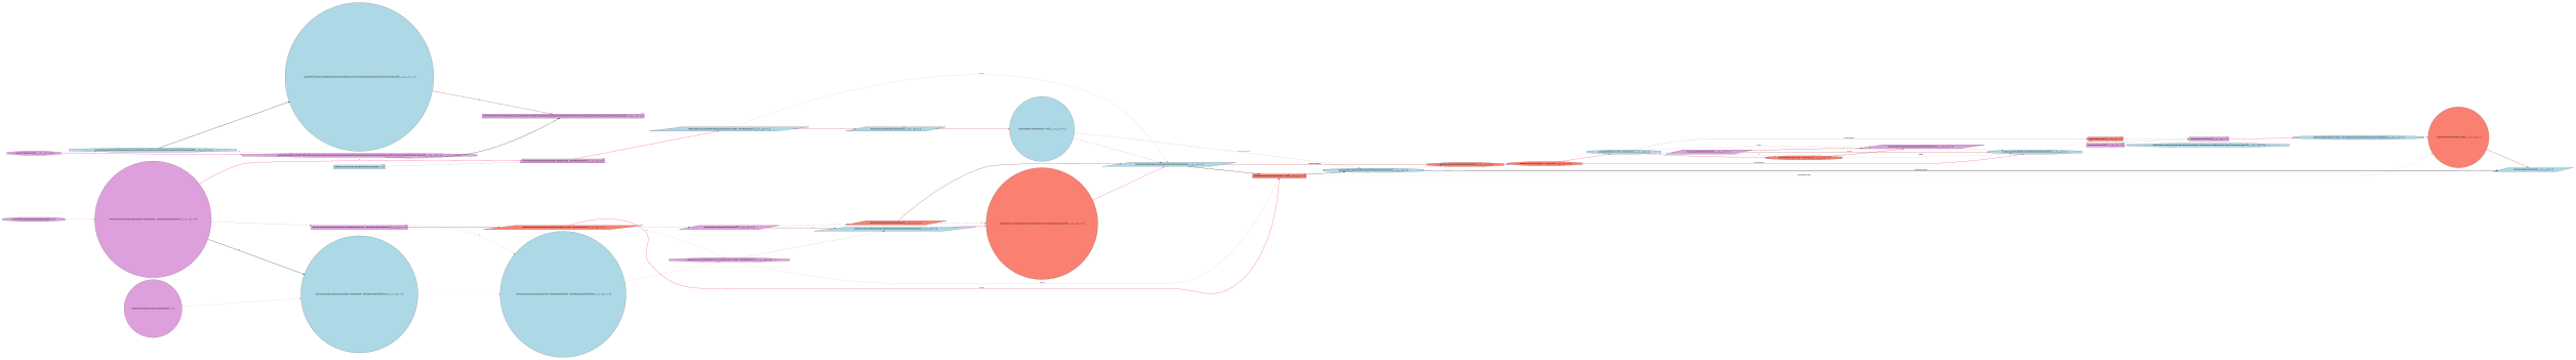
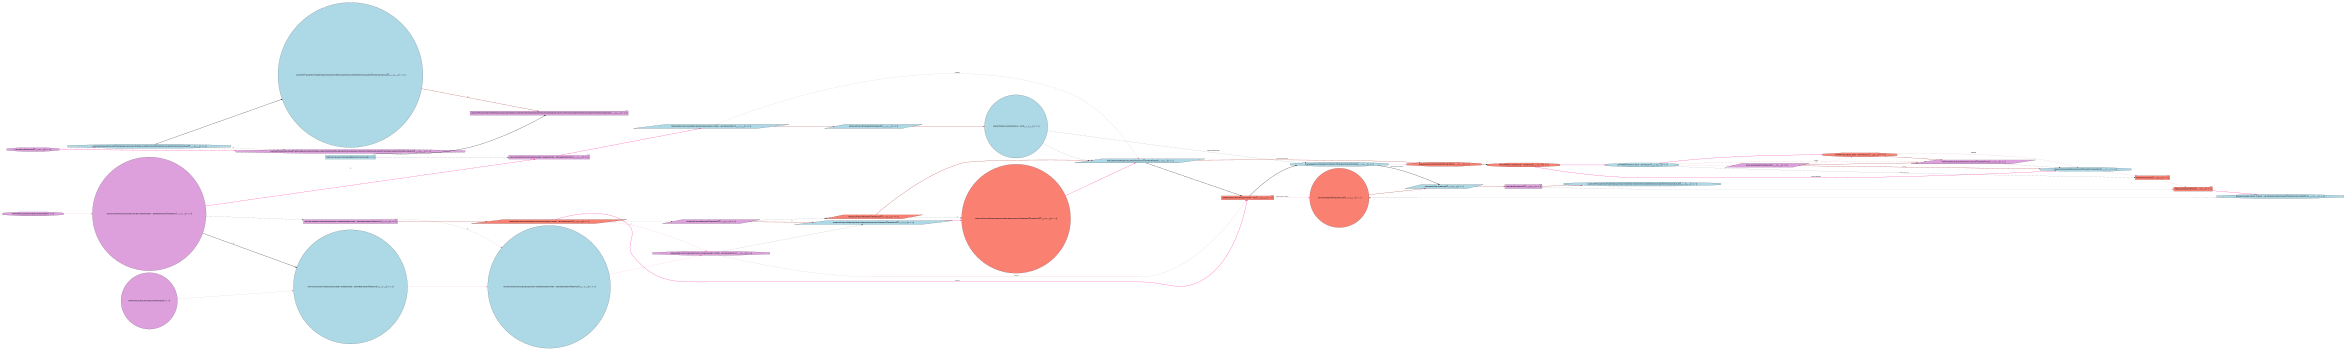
  digraph {
    fontname="Comic Neue"
    rankdir=LR
    node [fillcolor=lightblue fontname="Comic Neue" shape=octagon style=filled]
    edge [color=brown fontname="Comic Neue" style=dashed]
    n1 [fillcolor=salmon label="TestingListState<Tuple2<KinesisStreamShard,SequenceNumber>> listState = new TestingListState<>()@@@5@@@['1', '0', '0']" shape=parallelogram]
    n2 [fillcolor=plum label="TestingListState<Tuple2<KinesisStreamShardV2,SequenceNumber>> listState = new TestingListState<>()@@@5@@@['0', '1', '0']"]
    n3 [fillcolor=salmon label="StateInitializationContext initializationContext = mock()@@@10@@@['1', '1', '1']" shape=folder]
    n4 [fillcolor=plum label="listState.add(Tuple2.of(state.getKey(),state.getValue()))@@@7@@@['1', '0', '0']" shape=parallelogram]
    n5 [label="listState.add(Tuple2.of(KinesisDataFetcher.createKinesisStreamShardV2(state.getKey()),state.getValue()))@@@7@@@['0', '1', '0']" shape=parallelogram]
    n6 [fillcolor=salmon label="consumer.initializeState(initializationContext)@@@21@@@['1', '1', '1']" shape=circle]
    n7 [label="when(initializationContext.getOperatorStateStore()).thenReturn(operatorStateStore)@@@11@@@['1', '1', '1']"]
    n8 [fillcolor=salmon label="listState.add(Tuple2.of(state.getKey(),state.getValue()))@@@10@@@['1', '0', '0']" shape=parallelogram]
    n9 [label="TestableFlinkKinesisConsumer consumer = new TestableFlinkKinesisConsumer(\"fakeStream\",new Properties(),10,2)@@@20@@@['1', '1', '1']"]
    n10 [label="consumer.open(new Configuration())@@@22@@@['1', '1', '1']" shape=parallelogram]
    n11 [label="Mockito.verify(mockedFetcher,never()).registerNewSubscribedShardState(new KinesisStreamShardState(restoredShard.getKey(),restoredShard.getValue()))@@@29@@@['1', '0', '0']"]
    n12 [fillcolor=plum label="Mockito.verify(mockedFetcher,never()).registerNewSubscribedShardState(new KinesisStreamShardState(KinesisDataFetcher.createKinesisStreamShardV2(restoredShard.getKey()),restoredShard.getKey(),restoredShard.getValue()))@@@29@@@['0', '1', '0']"]
    n13 [label="Mockito.verify(mockedFetcher).registerNewSubscribedShardState(new KinesisStreamShardState(restoredShard.getKey(),restoredShard.getValue()))@@@32@@@['1', '0', '0']" shape=circle]
    n14 [fillcolor=plum label="Mockito.verify(mockedFetcher).registerNewSubscribedShardState(new KinesisStreamShardState(KinesisDataFetcher.createKinesisStreamShardV2(restoredShard.getKey()),restoredShard.getKey(),restoredShard.getValue()))@@@32@@@['0', '1', '0']" shape=folder]
    n15 [fillcolor=salmon label="listState.add(Tuple2.of(KinesisDataFetcher.createKinesisStreamShardV2(state.getKey()),state.getValue()))@@@10@@@['0', '1', '0']" shape=circle]
    n16 [fillcolor=salmon label="when(initializationContext.isRestored()).thenReturn(true)@@@12@@@['1', '1', '1']"]
    n17 [fillcolor=plum label="shards.addAll(fakeRestoredState.keySet())@@@15@@@['1', '0', '1']" shape=parallelogram]
    n18 [fillcolor=plum label="when(mockedFetcher.discoverNewShardsToSubscribe()).thenReturn(shards)@@@16@@@['1', '1', '1']" shape=parallelogram]
    n19 [fillcolor=salmon label="List<StreamShardHandle> shards = new ArrayList<>()@@@18@@@['0', '1', '0']"]
    n20 [label="PowerMockito.whenNew().withAnyArguments().thenReturn(mockedFetcher)@@@17@@@['1', '1', '1']"]
    n21 [fillcolor=salmon label="PowerMockito.mockStatic()@@@18@@@['1', '1', '1']" shape=folder]
    n22 [label="OperatorStateStore operatorStateStore = mock()@@@8@@@['0', '0', '1']" shape=circle]
    n23 [label="when(operatorStateStore.getUnionListState(Matchers.any())).thenReturn(listState)@@@9@@@['1', '1', '1']" shape=parallelogram]
    n24 [fillcolor=plum label="consumer.run(Mockito.mock())@@@23@@@['1', '1', '1']" shape=folder]
-   n25 [fillcolor=plum label="PowerMockito.doNothing().when()@@@19@@@['1', '1', '1']" shape=folder]
+   n25 [fillcolor=salmon label="PowerMockito.doNothing().when()@@@19@@@['1', '1', '1']" shape=folder]
    n26 [fillcolor=plum label="consumer.run(Mockito.mock())@@@27@@@['1', '1', '0']"]
    n27 [label="TestingListState<Tuple2<KinesisStreamShard,SequenceNumber>> listState = new TestingListState<>()@@@4@@@['0', '0', '1']" shape=parallelogram]
    n28 [label="listState.add(Tuple2.of(state.getKey(),state.getValue()))@@@6@@@['0', '0', '1']" shape=parallelogram]
    n29 [label="HashMap<StreamShardHandle,SequenceNumber> fakeRestoredStateForOthers = getFakeRestoredStore(\"fakeStream2\")@@@4@@@['0', '1', '0']" shape=circle]
    n30 [label="List<KinesisStreamShard> shards = new ArrayList<>()@@@14@@@['1', '1', '1']"]
    n31 [fillcolor=salmon label="KinesisDataFetcher mockedFetcher = Mockito.mock()@@@13@@@['1', '1', '1']"]
    n32 [label="Mockito.verify(mockedFetcher).registerNewSubscribedShardState(new KinesisStreamShardState(restoredShard.getKey(),restoredShard.getValue()))@@@25@@@['0', '0', '1']"]
    n33 [fillcolor=plum label="HashMap<KinesisStreamShard,SequenceNumber> fakeRestoredState = getFakeRestoredStore(\"all\")@@@3@@@['0', '0', '1']" shape=folder]
    n34 [label="testFetcherShouldBeCorrectlySeededIfRestoringFromCheckpoint['0', '0', '1']" shape=folder]
    n35 [fillcolor=plum label="testFetcherShouldBeCorrectlySeededOnlyItsOwnStates['0', '1', '0']" shape=circle]
    n36 [label="HashMap<StreamShardHandle,SequenceNumber> fakeRestoredState = getFakeRestoredStore(\"fakeStream1\")@@@3@@@['0', '1', '0']" shape=circle]
    n37 [fillcolor=plum label="testFetcherShouldBeCorrectlySeededOnlyItsOwnStates['1', '0', '0']"]
    n38 [fillcolor=plum label="HashMap<KinesisStreamShard,SequenceNumber> fakeRestoredState = getFakeRestoredStore(\"fakeStream1\")@@@3@@@['1', '0', '0']" shape=circle]
    n39 [fillcolor=plum label="HashMap<KinesisStreamShard,SequenceNumber> fakeRestoredStateForOthers = getFakeRestoredStore(\"fakeStream2\")@@@4@@@['1', '0', '0']" shape=folder]
    n1 -> n2 [color=deeppink label=0]
    n1 -> n3 [color=deeppink label=listState style=bold]
    n1 -> n4 [color=black]
    n2 -> n3 [label=listState]
    n2 -> n5 [color=black]
    n3 -> n6 [color=deeppink label=initializationContext]
    n3 -> n7 [color=black style=bold]
    n4 -> n5 [label=0 style=bold]
    n4 -> n8 [color=black]
    n5 -> n15 [color=deeppink style=bold]
    n6 -> n10 [style=bold]
    n7 -> n10 [color=black label=initializationContext style=bold]
    n7 -> n16 [color=deeppink]
    n8 -> n15 [color=black label=0]
    n8 -> n23 [style=bold]
    n9 -> n6 [color=black]
+   n10 -> n24 [style=bold]
    n11 -> n12 [label=0]
    n11 -> n13 [color=black style=bold]
    n12 -> n14 [color=black style=bold]
    n13 -> n14 [label=0 style=bold]
    n15 -> n23 [color=deeppink style=bold]
    n16 -> n31 [color=black style=bold]
    n17 -> n18 [style=bold]
    n17 -> n19 [color=deeppink label=0]
    n17 -> n20 [label=shards style=bold]
    n18 -> n20 [color=black]
    n19 -> n18 [style=bold]
    n19 -> n20 [label=shards]
    n20 -> n21 [color=deeppink]
    n21 -> n25
    n22 -> n7 [color=black label=operatorStateStore]
    n22 -> n23 [color=black]
    n23 -> n3 [color=black style=bold]
    n23 -> n16 [label=operatorStateStore style=bold]
    n24 -> n25 [color=black]
    n24 -> n32 [style=bold]
    n25 -> n9 [color=deeppink style=bold]
    n26 -> n11 [color=deeppink]
    n26 -> n12 [color=deeppink style=bold]
    n27 -> n23 [label=listState]
    n27 -> n28 [style=bold]
    n28 -> n22 [style=bold]
    n29 -> n2 [color=deeppink]
    n30 -> n17 [color=deeppink]
    n30 -> n18 [label=shards]
    n30 -> n19 [color=deeppink style=bold]
    n30 -> n21 [color=black label=mockedFetcher]
    n31 -> n20 [color=deeppink label=mockedFetcher style=bold]
    n31 -> n30 [color=deeppink style=bold]
    n33 -> n27 [color=deeppink style=bold]
    n34 -> n33 [color=black]
    n35 -> n36
    n36 -> n29 [color=deeppink]
    n37 -> n38 [color=deeppink]
    n38 -> n33 [color=deeppink label=0 style=bold]
    n38 -> n36 [color=black label=0 style=bold]
    n38 -> n39 [color=black]
    n39 -> n1 [style=bold]
    n39 -> n29 [label=0]
  }
